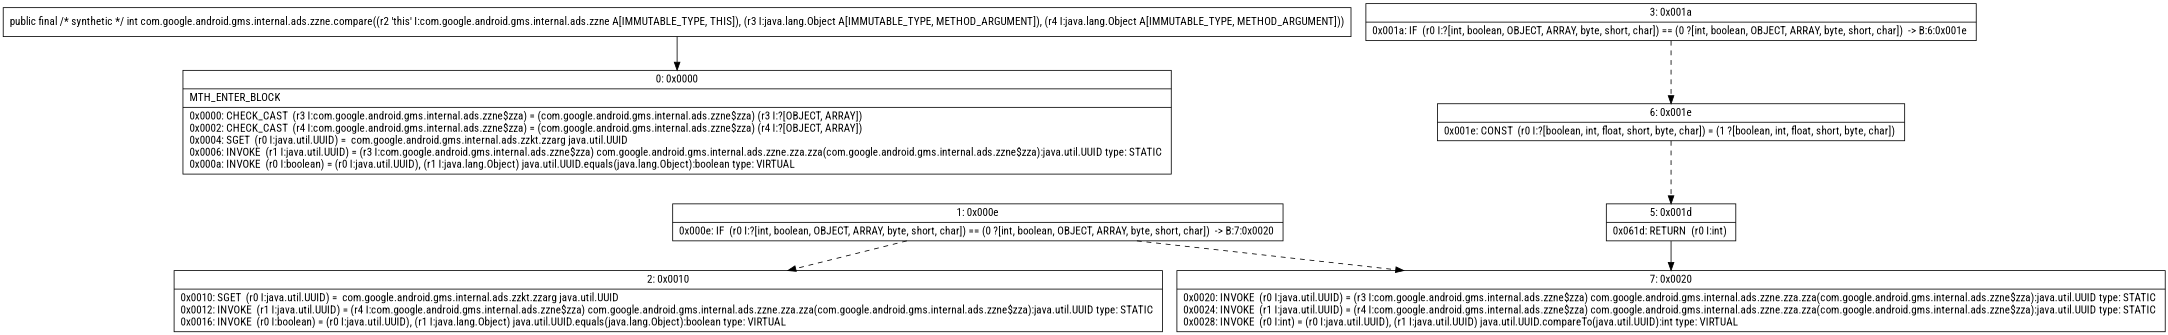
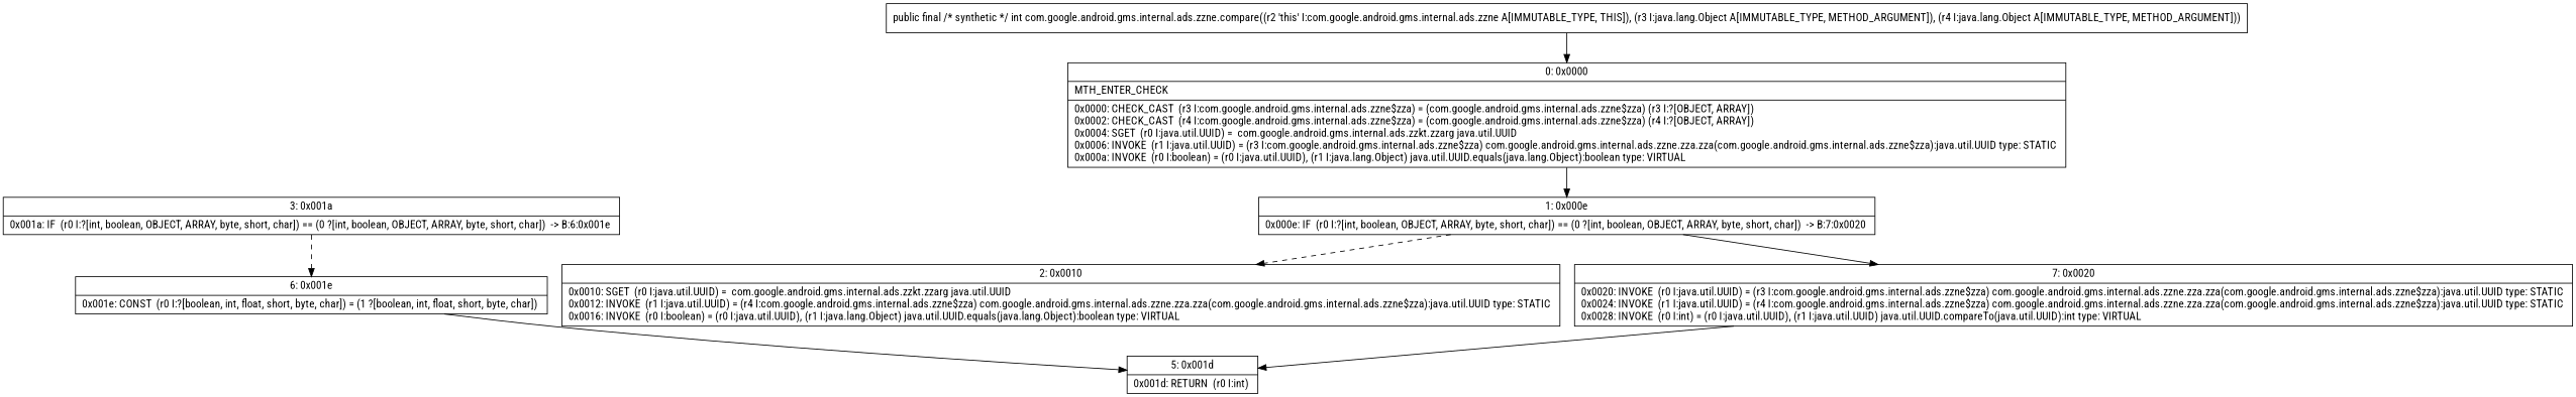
  digraph {
    fontname="Roboto Condensed"
    node [fontname="Roboto Condensed" shape=record]
    edge [fontname="Roboto Condensed"]
-   n1 [label="{0\:\ 0x0000|MTH_ENTER_BLOCK\l|0x0000: CHECK_CAST  (r3 I:com.google.android.gms.internal.ads.zzne$zza) = (com.google.android.gms.internal.ads.zzne$zza) (r3 I:?[OBJECT, ARRAY]) \l0x0002: CHECK_CAST  (r4 I:com.google.android.gms.internal.ads.zzne$zza) = (com.google.android.gms.internal.ads.zzne$zza) (r4 I:?[OBJECT, ARRAY]) \l0x0004: SGET  (r0 I:java.util.UUID) =  com.google.android.gms.internal.ads.zzkt.zzarg java.util.UUID \l0x0006: INVOKE  (r1 I:java.util.UUID) = (r3 I:com.google.android.gms.internal.ads.zzne$zza) com.google.android.gms.internal.ads.zzne.zza.zza(com.google.android.gms.internal.ads.zzne$zza):java.util.UUID type: STATIC \l0x000a: INVOKE  (r0 I:boolean) = (r0 I:java.util.UUID), (r1 I:java.lang.Object) java.util.UUID.equals(java.lang.Object):boolean type: VIRTUAL \l}"]
+   n1 [label="{0\:\ 0x0000|MTH_ENTER_CHECK\l|0x0000: CHECK_CAST  (r3 I:com.google.android.gms.internal.ads.zzne$zza) = (com.google.android.gms.internal.ads.zzne$zza) (r3 I:?[OBJECT, ARRAY]) \l0x0002: CHECK_CAST  (r4 I:com.google.android.gms.internal.ads.zzne$zza) = (com.google.android.gms.internal.ads.zzne$zza) (r4 I:?[OBJECT, ARRAY]) \l0x0004: SGET  (r0 I:java.util.UUID) =  com.google.android.gms.internal.ads.zzkt.zzarg java.util.UUID \l0x0006: INVOKE  (r1 I:java.util.UUID) = (r3 I:com.google.android.gms.internal.ads.zzne$zza) com.google.android.gms.internal.ads.zzne.zza.zza(com.google.android.gms.internal.ads.zzne$zza):java.util.UUID type: STATIC \l0x000a: INVOKE  (r0 I:boolean) = (r0 I:java.util.UUID), (r1 I:java.lang.Object) java.util.UUID.equals(java.lang.Object):boolean type: VIRTUAL \l}"]
    n2 [label="{1\:\ 0x000e|0x000e: IF  (r0 I:?[int, boolean, OBJECT, ARRAY, byte, short, char]) == (0 ?[int, boolean, OBJECT, ARRAY, byte, short, char])  \-\> B:7:0x0020 \l}"]
    n3 [label="{2\:\ 0x0010|0x0010: SGET  (r0 I:java.util.UUID) =  com.google.android.gms.internal.ads.zzkt.zzarg java.util.UUID \l0x0012: INVOKE  (r1 I:java.util.UUID) = (r4 I:com.google.android.gms.internal.ads.zzne$zza) com.google.android.gms.internal.ads.zzne.zza.zza(com.google.android.gms.internal.ads.zzne$zza):java.util.UUID type: STATIC \l0x0016: INVOKE  (r0 I:boolean) = (r0 I:java.util.UUID), (r1 I:java.lang.Object) java.util.UUID.equals(java.lang.Object):boolean type: VIRTUAL \l}"]
    n4 [label="{7\:\ 0x0020|0x0020: INVOKE  (r0 I:java.util.UUID) = (r3 I:com.google.android.gms.internal.ads.zzne$zza) com.google.android.gms.internal.ads.zzne.zza.zza(com.google.android.gms.internal.ads.zzne$zza):java.util.UUID type: STATIC \l0x0024: INVOKE  (r1 I:java.util.UUID) = (r4 I:com.google.android.gms.internal.ads.zzne$zza) com.google.android.gms.internal.ads.zzne.zza.zza(com.google.android.gms.internal.ads.zzne$zza):java.util.UUID type: STATIC \l0x0028: INVOKE  (r0 I:int) = (r0 I:java.util.UUID), (r1 I:java.util.UUID) java.util.UUID.compareTo(java.util.UUID):int type: VIRTUAL \l}"]
-   n5 [label="{5\:\ 0x001d|0x061d: RETURN  (r0 I:int) \l}"]
+   n5 [label="{5\:\ 0x001d|0x001d: RETURN  (r0 I:int) \l}"]
    n6 [label="{3\:\ 0x001a|0x001a: IF  (r0 I:?[int, boolean, OBJECT, ARRAY, byte, short, char]) == (0 ?[int, boolean, OBJECT, ARRAY, byte, short, char])  \-\> B:6:0x001e \l}"]
    n7 [label="{6\:\ 0x001e|0x001e: CONST  (r0 I:?[boolean, int, float, short, byte, char]) = (1 ?[boolean, int, float, short, byte, char]) \l}"]
    n8 [label="{public final \/* synthetic *\/ int com.google.android.gms.internal.ads.zzne.compare((r2 'this' I:com.google.android.gms.internal.ads.zzne A[IMMUTABLE_TYPE, THIS]), (r3 I:java.lang.Object A[IMMUTABLE_TYPE, METHOD_ARGUMENT]), (r4 I:java.lang.Object A[IMMUTABLE_TYPE, METHOD_ARGUMENT])) }"]
+   n1 -> n2
    n2 -> n3 [style=dashed]
-   n2 -> n4 [style=dashed]
-   n5 -> n4
+   n2 -> n4
+   n4 -> n5
    n6 -> n7 [style=dashed]
-   n7 -> n5 [style=dashed]
+   n7 -> n5
    n8 -> n1
  }
